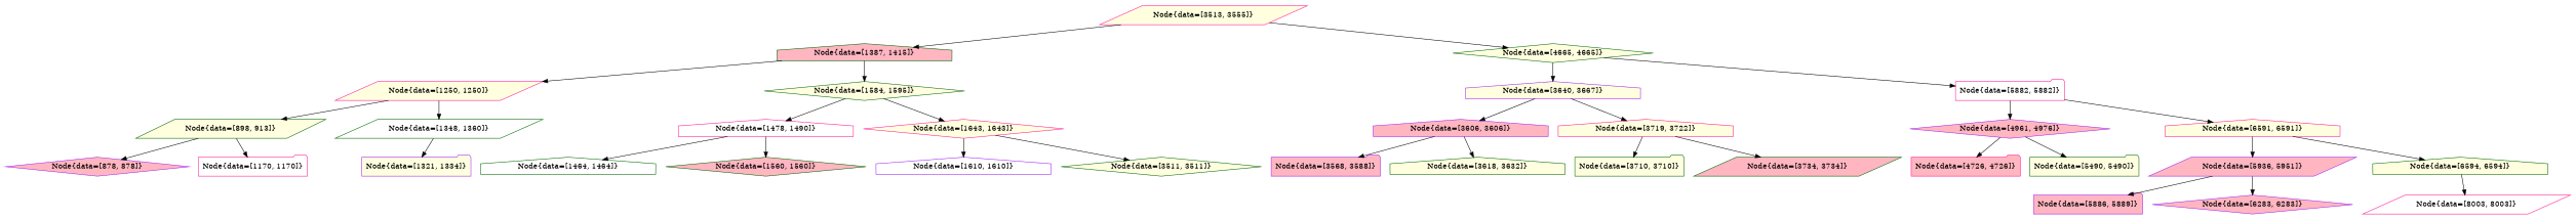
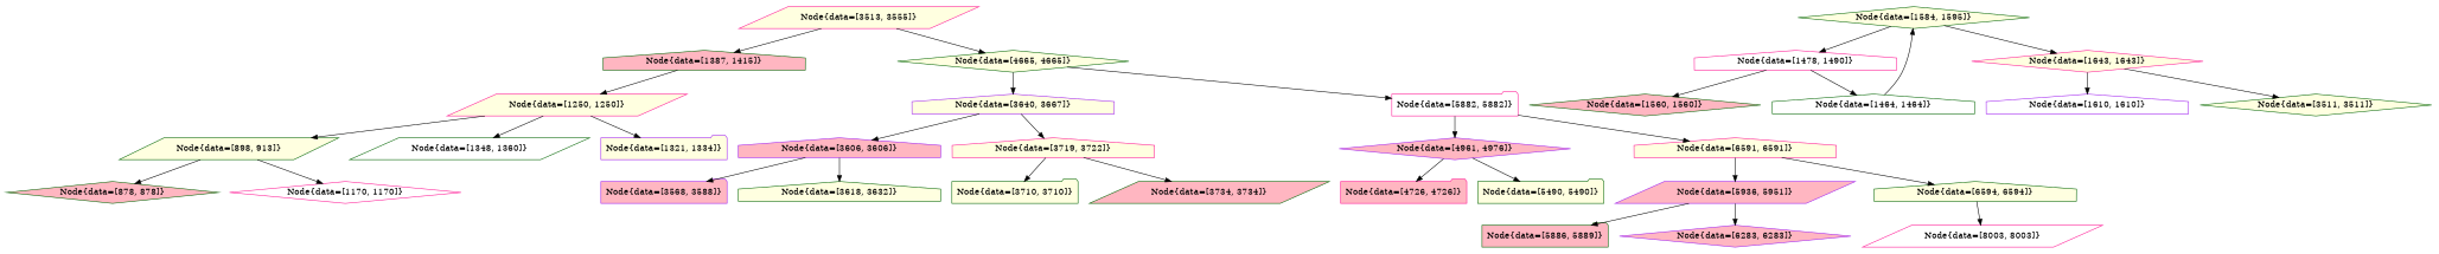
  digraph {
    node [color=darkgreen fillcolor=lightyellow shape=house style=filled]
    n1 [color=deeppink label="Node{data=[3513, 3555]}" shape=parallelogram]
    n2 [fillcolor=lightpink label="Node{data=[1387, 1415]}"]
    n3 [label="Node{data=[4665, 4665]}" shape=diamond]
    n4 [color=deeppink label="Node{data=[1250, 1250]}" shape=parallelogram]
    n5 [label="Node{data=[1584, 1595]}" shape=diamond]
    n6 [color=purple label="Node{data=[3640, 3667]}"]
    n7 [color=deeppink fillcolor=white label="Node{data=[5882, 5882]}" shape=folder]
    n8 [label="Node{data=[898, 913]}" shape=parallelogram]
    n9 [fillcolor=white label="Node{data=[1348, 1360]}" shape=parallelogram]
    n10 [color=deeppink fillcolor=white label="Node{data=[1478, 1490]}"]
    n11 [color=deeppink label="Node{data=[1643, 1643]}" shape=diamond]
-   n12 [color=purple fillcolor=lightpink label="Node{data=[878, 878]}" shape=diamond]
-   n13 [color=deeppink fillcolor=white label="Node{data=[1170, 1170]}" shape=folder]
+   n12 [fillcolor=lightpink label="Node{data=[878, 878]}" shape=diamond]
+   n13 [color=deeppink fillcolor=white label="Node{data=[1170, 1170]}" shape=diamond]
    n14 [color=purple label="Node{data=[1321, 1334]}" shape=folder]
    n15 [fillcolor=white label="Node{data=[1464, 1464]}"]
    n16 [fillcolor=lightpink label="Node{data=[1560, 1560]}" shape=diamond]
    n17 [color=purple fillcolor=white label="Node{data=[1610, 1610]}"]
    n18 [label="Node{data=[3511, 3511]}" shape=diamond]
    n19 [color=purple fillcolor=lightpink label="Node{data=[3606, 3606]}"]
    n20 [color=deeppink label="Node{data=[3719, 3722]}"]
    n21 [color=purple fillcolor=lightpink label="Node{data=[4961, 4976]}" shape=diamond]
    n22 [color=deeppink label="Node{data=[6591, 6591]}"]
    n23 [color=purple fillcolor=lightpink label="Node{data=[3568, 3588]}" shape=folder]
    n24 [label="Node{data=[3618, 3632]}"]
    n25 [label="Node{data=[3710, 3710]}" shape=folder]
    n26 [fillcolor=lightpink label="Node{data=[3734, 3734]}" shape=parallelogram]
    n27 [color=deeppink fillcolor=lightpink label="Node{data=[4726, 4726]}" shape=folder]
    n28 [label="Node{data=[5490, 5490]}" shape=folder]
    n29 [color=purple fillcolor=lightpink label="Node{data=[5936, 5951]}" shape=parallelogram]
    n30 [label="Node{data=[6594, 6594]}"]
-   n31 [color=purple fillcolor=lightpink label="Node{data=[5886, 5889]}" shape=folder]
+   n31 [fillcolor=lightpink label="Node{data=[5886, 5889]}" shape=folder]
    n32 [color=purple fillcolor=lightpink label="Node{data=[6283, 6283]}" shape=diamond]
    n33 [color=deeppink fillcolor=white label="Node{data=[8003, 8003]}" shape=parallelogram]
    n1 -> n2
    n1 -> n3
    n2 -> n4
-   n2 -> n5
+   n15 -> n5
    n3 -> n6
    n3 -> n7
    n4 -> n8
    n4 -> n9
    n5 -> n10
    n5 -> n11
    n6 -> n19
    n6 -> n20
    n7 -> n21
    n7 -> n22
    n8 -> n12
    n8 -> n13
-   n9 -> n14
+   n4 -> n14
    n10 -> n15
    n10 -> n16
    n11 -> n17
    n11 -> n18
    n19 -> n23
    n19 -> n24
    n20 -> n25
    n20 -> n26
    n21 -> n27
    n21 -> n28
    n22 -> n29
    n22 -> n30
    n29 -> n31
    n29 -> n32
    n30 -> n33
  }
